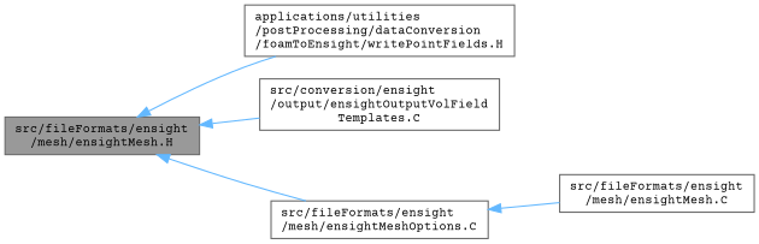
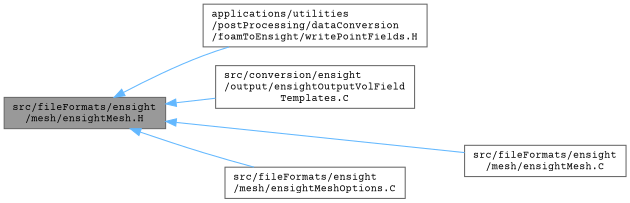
  digraph {
    fontname="Courier Prime"
    rankdir=LR
    node [color=grey40 fillcolor=white fontname="Courier Prime" fontsize=10 shape=box style=filled]
    edge [color=steelblue1 dir=back fontname="Courier Prime" fontsize=10 labelfontname=Helvetica labelfontsize=10 style=solid]
    n1 [color=gray40 fillcolor=grey60 fontcolor=black height=0.2 label="src/fileFormats/ensight\l/mesh/ensightMesh.H" width=0.4]
    n2 [height=0.2 label="applications/utilities\l/postProcessing/dataConversion\l/foamToEnsight/writePointFields.H" width=0.4]
    n3 [height=0.2 label="src/conversion/ensight\l/output/ensightOutputVolField\lTemplates.C" width=0.4]
    n4 [height=0.2 label="src/fileFormats/ensight\l/mesh/ensightMesh.C" width=0.4]
    n5 [height=0.2 label="src/fileFormats/ensight\l/mesh/ensightMeshOptions.C" width=0.4]
    n1 -> n2
    n1 -> n3
-   n5 -> n4
+   n1 -> n4
    n1 -> n5
  }
